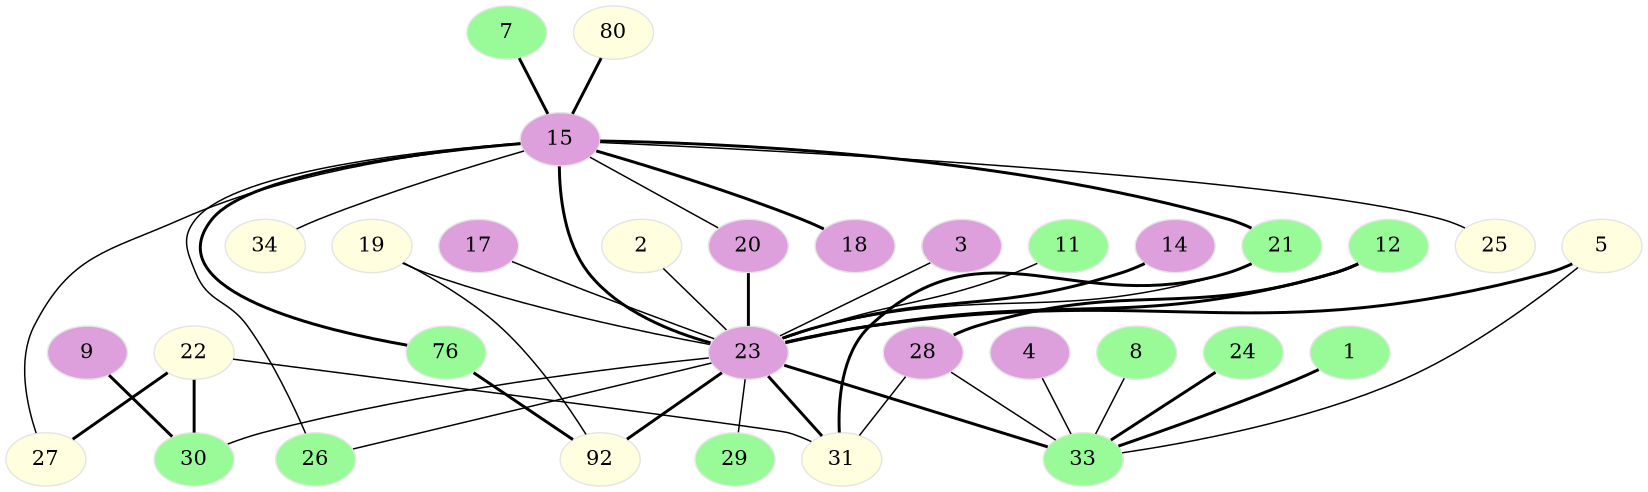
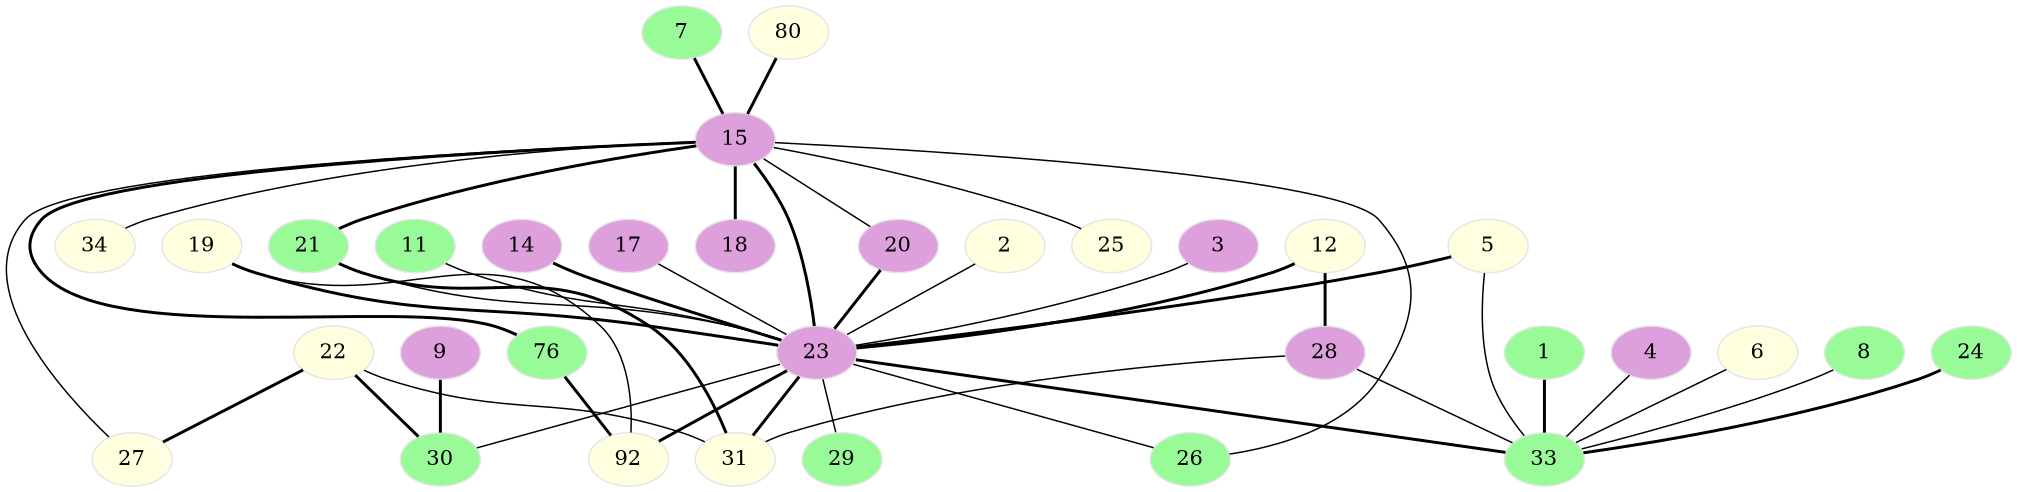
  graph {
    node [color=gray90 fillcolor=lightyellow style=filled]
    edge [style=solid weight=1.0]
    1 [fillcolor=palegreen]
    33 [fillcolor=palegreen]
    23 [fillcolor=plum]
    2
    30 [fillcolor=palegreen]
    31
    26 [fillcolor=palegreen]
    n8 [label=92]
    29 [fillcolor=palegreen]
    3 [fillcolor=plum]
    4 [fillcolor=plum]
    5
+   6
    7 [fillcolor=palegreen]
    15 [fillcolor=plum]
    n16 [fillcolor=palegreen label=76]
    18 [fillcolor=plum]
    20 [fillcolor=plum]
    21 [fillcolor=palegreen]
    25
    27
    34
    8 [fillcolor=palegreen]
    9 [fillcolor=plum]
    n25 [label=80]
    11 [fillcolor=palegreen]
-   12 [fillcolor=palegreen]
+   12
    28 [fillcolor=plum]
    14 [fillcolor=plum]
    17 [fillcolor=plum]
    19
    22
    24 [fillcolor=palegreen]
    1 -- 33 [style=bold]
    23 -- 33 [style=bold weight=2.0]
    23 -- 30
    23 -- 31 [style=bold]
    23 -- 26
    23 -- n8 [style=bold weight=2.0]
    23 -- 29
    2 -- 23
    3 -- 23
    4 -- 33
    5 -- 33
    5 -- 23 [style=bold]
+   6 -- 33
    7 -- 15 [style=bold]
    15 -- 23 [style=bold]
    15 -- 26
    15 -- n16 [style=bold]
    15 -- 18 [style=bold]
    15 -- 20
    15 -- 21 [style=bold]
    15 -- 25
    15 -- 27
    15 -- 34
    n16 -- n8 [style=bold]
    20 -- 23 [style=bold]
    21 -- 23
    21 -- 31 [style=bold]
    8 -- 33
    9 -- 30 [style=bold]
    n25 -- 15 [style=bold]
    11 -- 23
    12 -- 23 [style=bold]
    12 -- 28 [style=bold]
    28 -- 33
    28 -- 31
    14 -- 23 [style=bold]
    17 -- 23
-   19 -- 23
+   19 -- 23 [style=bold]
    19 -- n8
    22 -- 30 [style=bold]
    22 -- 31
    22 -- 27 [style=bold]
    24 -- 33 [style=bold]
  }
